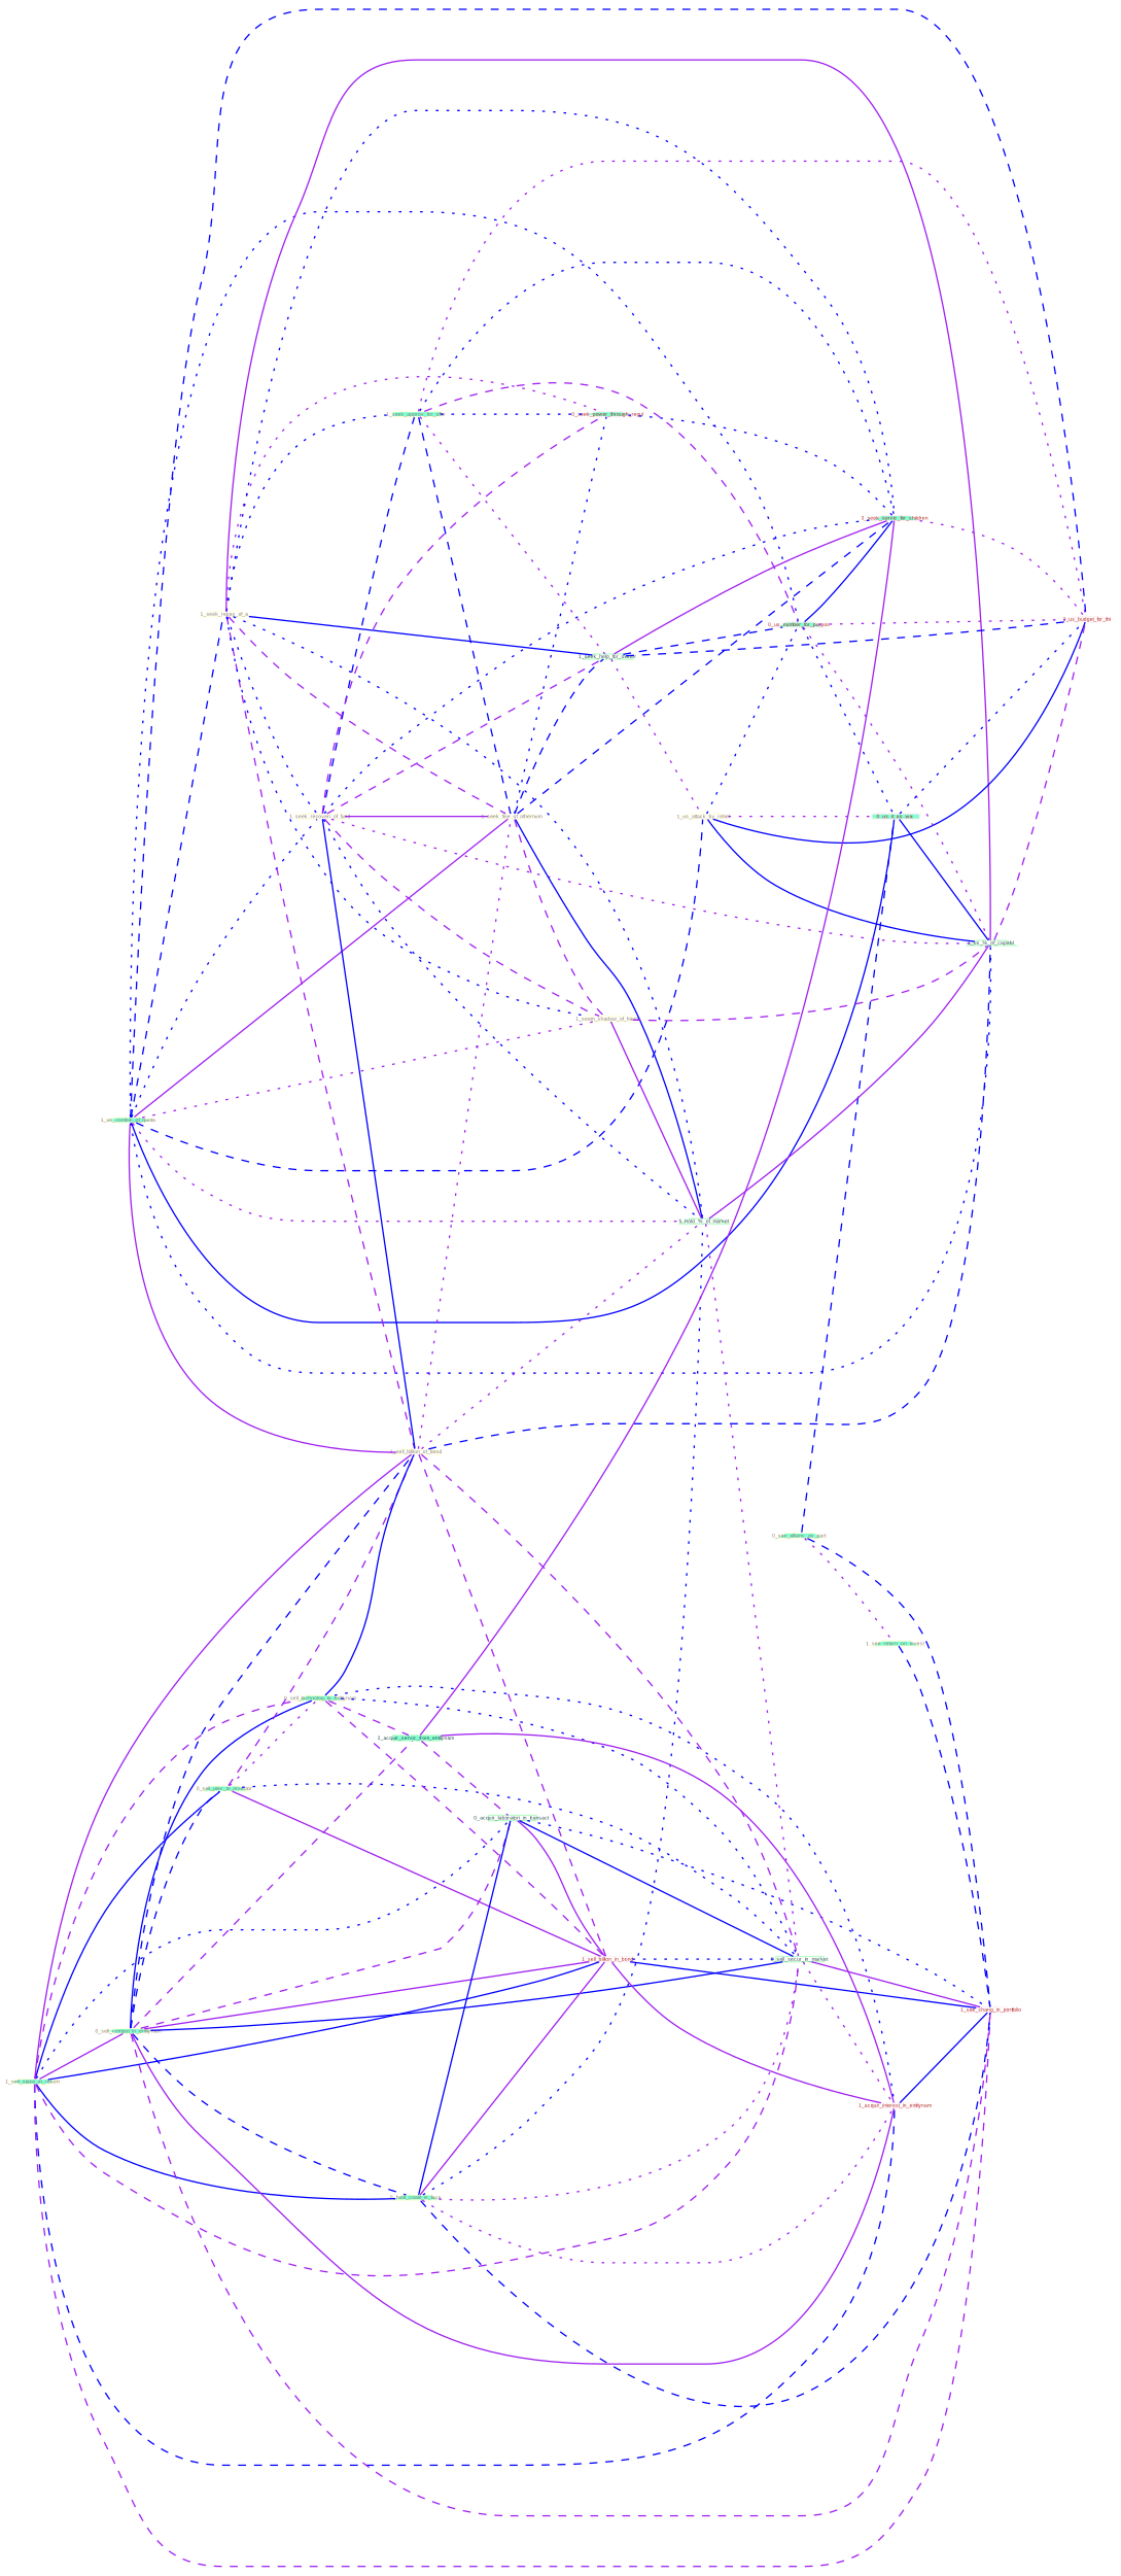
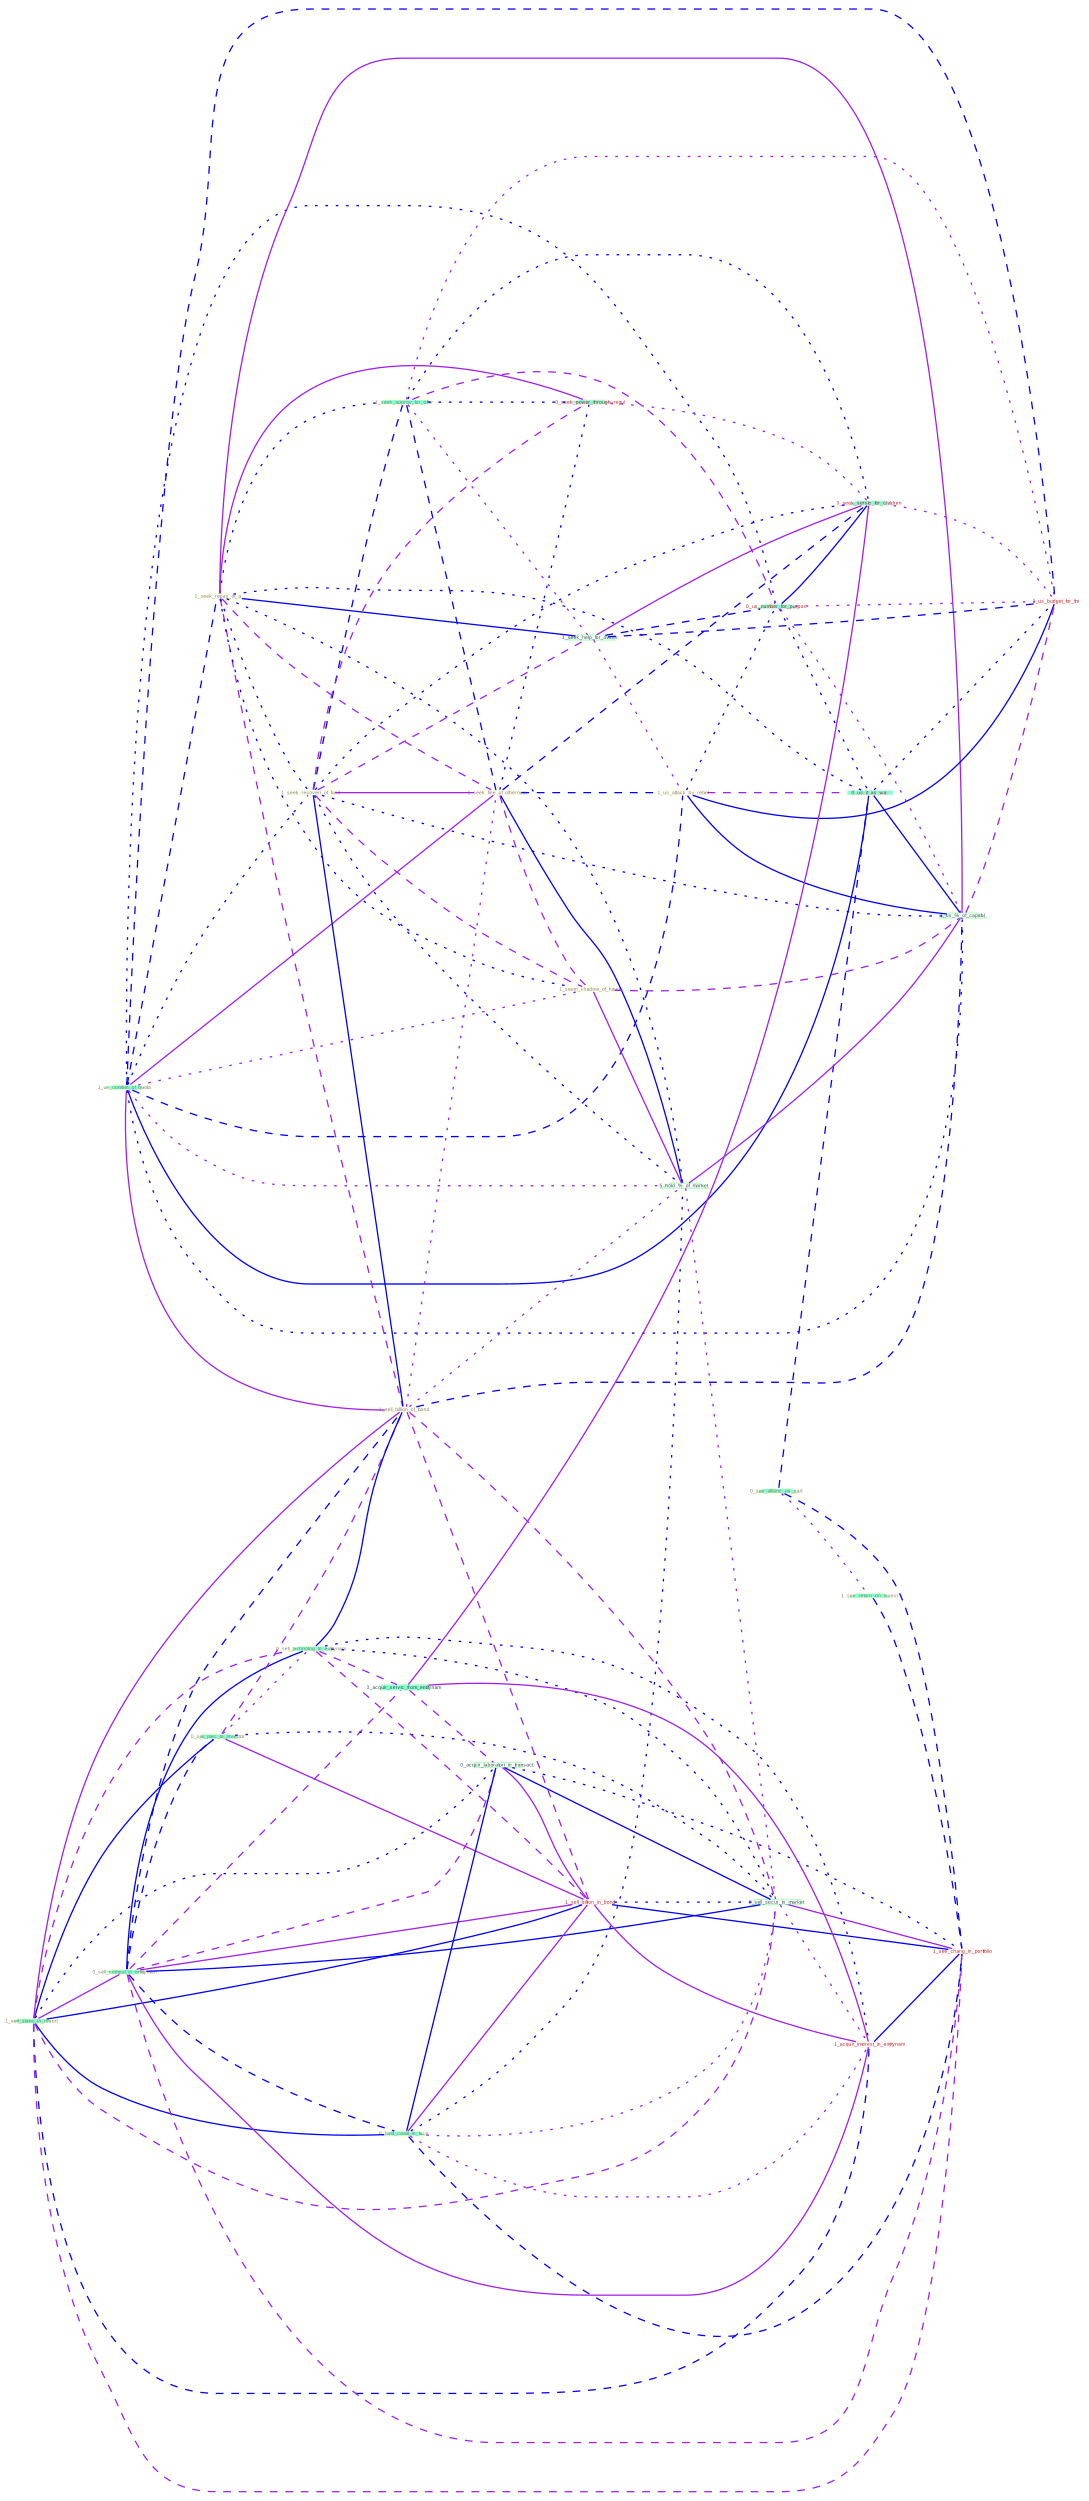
  graph {
    fontname="Liberation Sans"
    rankdir=LR
    node [color="#ffffe0" fillcolor=white fixedsize=true fontcolor="#8b7d6b" fontname="Liberation Sans" fontsize=4 shape=trapezium style=filled]
    edge [color=blue fontname="Liberation Sans" style=dotted w=1]
    "1_sell_stake_in_resort " [fillcolor=aquamarine height=.06 shape=hexagon width=.5]
    "1_us_combin_of_quota " [fillcolor=aquamarine height=.06 shape=hexagon width=.5]
    "0_sell_comput_in_entitynam " [fillcolor=aquamarine height=.06 shape=hexagon width=.5]
    "0_sell_piec_to_investor " [fillcolor=aquamarine height=.06 width=.5]
    "0_hold_coalit_in_face " [fillcolor=aquamarine height=.06 width=.5]
    "0_sell_technolog_to_entitynam " [fillcolor=aquamarine height=.06 width=.5]
    "1_seek_repay_of_a " [height=.06 width=.5]
    "1_seek_recoveri_of_fund " [height=.06 shape=box width=.5]
    "0_see_allianc_as_part " [fillcolor=aquamarine height=.06 width=.5]
    "1_seek_approv_for_offer " [fillcolor=aquamarine height=.06 shape=box width=.5]
    "1_sell_billion_of_bond " [height=.06 width=.5]
    "1_seek_fine_of_othernum " [height=.06 shape=hexagon width=.5]
    "1_us_attack_by_rebel " [height=.06 shape=hexagon width=.5]
    "1_seem_shadow_of_hawk " [height=.06 shape=box width=.5]
    "1_see_return_on_invest " [fillcolor=aquamarine height=.06 width=.5]
    "0_seek_power_through_regul " [color="#fff0f5" fillcolor=aquamarine fontcolor="#b22222" height=.06 shape=hexagon width=.5]
    "0_us_number_for_purpos " [color="#fff0f5" fillcolor=aquamarine fontcolor="#b22222" height=.06 width=.5]
    "1_sell_billion_in_bond " [color="#fff0f5" fontcolor="#b22222" height=.06 shape=box width=.5]
    "0_us_it_as_wai " [color="#fff0f5" fillcolor=aquamarine fontcolor="#b22222" height=.06 shape=box width=.5]
    "1_acquir_interest_in_entitynam " [color="#fff0f5" fontcolor="#b22222" height=.06 shape=box width=.5]
    "0_seek_servic_for_children " [color="#fff0f5" fillcolor=aquamarine fontcolor="#b22222" height=.06 width=.5]
    "1_see_chang_in_portfolio " [color="#fff0f5" fontcolor="#b22222" height=.06 width=.5]
    "0_us_budget_for_thi " [color="#fff0f5" fontcolor="#b22222" height=.06 shape=hexagon width=.5]
    "0_acquir_laboratori_in_transact " [color="#BDFCC9" fontcolor="#2f4f4f" height=.06 shape=box width=.5]
    "0_sell_secur_in_market " [color="#BDFCC9" fontcolor="#2f4f4f" height=.06 shape=box width=.5]
    n26 [color="#BDFCC9" fontcolor="#2f4f4f" height=.06 label="5_hold_%_of_market" width=.5]
    "1_us_%_of_capabl " [color="#BDFCC9" fontcolor="#2f4f4f" height=.06 width=.5]
    "0_acquir_servic_from_entitynam " [color="#BDFCC9" fillcolor=aquamarine fontcolor="#2f4f4f" height=.06 shape=box width=.5]
    "1_seek_help_for_owner " [color="#BDFCC9" fontcolor="#2f4f4f" height=.06 width=.5]
    subgraph sub_1 {
      "1_sell_stake_in_resort "
      "1_us_combin_of_quota "
      "0_sell_comput_in_entitynam "
      "0_sell_piec_to_investor "
      "0_hold_coalit_in_face "
      "0_sell_technolog_to_entitynam "
      "1_seek_repay_of_a "
      "1_seek_recoveri_of_fund "
      "0_see_allianc_as_part "
      "1_seek_approv_for_offer "
      "1_sell_billion_of_bond "
      "1_seek_fine_of_othernum "
      "1_us_attack_by_rebel "
      "1_seem_shadow_of_hawk "
      "1_see_return_on_invest "
    }
    subgraph sub_2 {
      "0_seek_power_through_regul "
      "0_us_number_for_purpos "
      "1_sell_billion_in_bond "
      "0_us_it_as_wai "
      "1_acquir_interest_in_entitynam "
      "0_seek_servic_for_children "
      "1_see_chang_in_portfolio "
      "0_us_budget_for_thi "
    }
    "1_sell_stake_in_resort " -- "0_sell_comput_in_entitynam " [color=purple style=solid w=2]
    "1_sell_stake_in_resort " -- "0_sell_piec_to_investor " [style=solid]
    "1_sell_stake_in_resort " -- "0_hold_coalit_in_face " [style=solid]
    "1_sell_stake_in_resort " -- "0_sell_technolog_to_entitynam " [color=purple style=dashed]
    "1_sell_stake_in_resort " -- "1_sell_billion_of_bond " [color=purple style=solid]
    "1_sell_stake_in_resort " -- "1_sell_billion_in_bond " [style=solid w=2]
    "1_sell_stake_in_resort " -- "1_acquir_interest_in_entitynam " [style=dashed]
    "1_sell_stake_in_resort " -- "1_see_chang_in_portfolio " [color=purple style=dashed]
    "1_sell_stake_in_resort " -- "0_acquir_laboratori_in_transact "
    "1_sell_stake_in_resort " -- "0_sell_secur_in_market " [color=purple style=dashed w=2]
    "1_us_combin_of_quota " -- "1_seek_repay_of_a " [style=dashed]
    "1_us_combin_of_quota " -- "1_seek_recoveri_of_fund "
    "1_us_combin_of_quota " -- "1_sell_billion_of_bond " [color=purple style=solid]
    "1_us_combin_of_quota " -- "1_seek_fine_of_othernum " [color=purple style=solid]
    "1_us_combin_of_quota " -- "1_us_attack_by_rebel " [style=dashed]
    "1_us_combin_of_quota " -- "1_seem_shadow_of_hawk " [color=purple]
    "1_us_combin_of_quota " -- "0_us_number_for_purpos "
    "1_us_combin_of_quota " -- "0_us_it_as_wai " [style=solid]
    "1_us_combin_of_quota " -- "0_us_budget_for_thi " [style=dashed]
    "1_us_combin_of_quota " -- n26 [color=purple]
    "1_us_combin_of_quota " -- "1_us_%_of_capabl " [w=2]
    "0_sell_comput_in_entitynam " -- "0_sell_piec_to_investor " [style=dashed]
    "0_sell_comput_in_entitynam " -- "0_hold_coalit_in_face " [style=dashed]
    "0_sell_comput_in_entitynam " -- "0_sell_technolog_to_entitynam " [style=solid w=2]
    "0_sell_comput_in_entitynam " -- "1_sell_billion_of_bond " [style=dashed]
    "0_sell_comput_in_entitynam " -- "1_sell_billion_in_bond " [color=purple style=solid w=2]
    "0_sell_comput_in_entitynam " -- "1_acquir_interest_in_entitynam " [color=purple style=solid w=2]
    "0_sell_comput_in_entitynam " -- "1_see_chang_in_portfolio " [color=purple style=dashed]
    "0_sell_comput_in_entitynam " -- "0_acquir_laboratori_in_transact " [color=purple style=dashed]
    "0_sell_comput_in_entitynam " -- "0_sell_secur_in_market " [style=solid w=2]
    "0_sell_comput_in_entitynam " -- "0_acquir_servic_from_entitynam " [color=purple style=dashed]
    "0_sell_piec_to_investor " -- "0_sell_technolog_to_entitynam " [color=purple w=2]
    "0_sell_piec_to_investor " -- "1_sell_billion_of_bond " [color=purple style=dashed]
    "0_sell_piec_to_investor " -- "1_sell_billion_in_bond " [color=purple style=solid]
    "0_sell_piec_to_investor " -- "0_sell_secur_in_market "
    "0_hold_coalit_in_face " -- "1_sell_billion_in_bond " [color=purple style=solid]
    "0_hold_coalit_in_face " -- "1_acquir_interest_in_entitynam " [color=purple]
    "0_hold_coalit_in_face " -- "1_see_chang_in_portfolio " [style=dashed]
    "0_hold_coalit_in_face " -- "0_acquir_laboratori_in_transact " [style=solid]
    "0_hold_coalit_in_face " -- "0_sell_secur_in_market " [color=purple]
    "0_hold_coalit_in_face " -- n26
    "0_sell_technolog_to_entitynam " -- "1_sell_billion_of_bond " [style=solid]
    "0_sell_technolog_to_entitynam " -- "1_sell_billion_in_bond " [color=purple style=dashed]
    "0_sell_technolog_to_entitynam " -- "1_acquir_interest_in_entitynam "
    "0_sell_technolog_to_entitynam " -- "0_sell_secur_in_market "
    "0_sell_technolog_to_entitynam " -- "0_acquir_servic_from_entitynam " [color=purple style=dashed]
    "1_seek_repay_of_a " -- "1_seek_recoveri_of_fund " [w=2]
    "1_seek_repay_of_a " -- "1_seek_approv_for_offer "
    "1_seek_repay_of_a " -- "1_sell_billion_of_bond " [color=purple style=dashed]
    "1_seek_repay_of_a " -- "1_seek_fine_of_othernum " [color=purple style=dashed w=2]
    "1_seek_repay_of_a " -- "1_seem_shadow_of_hawk "
-   "1_seek_repay_of_a " -- "0_seek_power_through_regul " [color=purple]
-   "1_seek_repay_of_a " -- "0_seek_servic_for_children "
+   "1_seek_repay_of_a " -- "0_seek_power_through_regul " [color=purple style=solid]
+   "1_seek_repay_of_a " -- "0_us_it_as_wai "
    "1_seek_repay_of_a " -- n26
    "1_seek_repay_of_a " -- "1_us_%_of_capabl " [color=purple style=solid]
    "1_seek_repay_of_a " -- "1_seek_help_for_owner " [style=solid]
    "1_seek_recoveri_of_fund " -- "1_seek_approv_for_offer " [style=dashed]
    "1_seek_recoveri_of_fund " -- "1_sell_billion_of_bond " [style=solid]
    "1_seek_recoveri_of_fund " -- "1_seek_fine_of_othernum " [color=purple style=solid w=2]
    "1_seek_recoveri_of_fund " -- "1_seem_shadow_of_hawk " [color=purple style=dashed]
    "1_seek_recoveri_of_fund " -- "0_seek_power_through_regul " [color=purple style=dashed]
    "1_seek_recoveri_of_fund " -- "0_seek_servic_for_children "
    "1_seek_recoveri_of_fund " -- n26
-   "1_seek_recoveri_of_fund " -- "1_us_%_of_capabl " [color=purple]
+   "1_seek_recoveri_of_fund " -- "1_us_%_of_capabl "
    "1_seek_recoveri_of_fund " -- "1_seek_help_for_owner " [color=purple style=dashed]
    "0_see_allianc_as_part " -- "1_see_return_on_invest " [color=purple]
    "0_see_allianc_as_part " -- "0_us_it_as_wai " [style=dashed]
    "0_see_allianc_as_part " -- "1_see_chang_in_portfolio " [style=dashed]
    "1_seek_approv_for_offer " -- "1_seek_fine_of_othernum " [style=dashed]
    "1_seek_approv_for_offer " -- "0_seek_power_through_regul "
    "1_seek_approv_for_offer " -- "0_us_number_for_purpos " [color=purple style=dashed]
    "1_seek_approv_for_offer " -- "0_seek_servic_for_children " [w=2]
    "1_seek_approv_for_offer " -- "0_us_budget_for_thi " [color=purple]
    "1_seek_approv_for_offer " -- "1_seek_help_for_owner " [color=purple w=2]
    "1_sell_billion_of_bond " -- "1_seek_fine_of_othernum " [color=purple]
    "1_sell_billion_of_bond " -- "1_sell_billion_in_bond " [color=purple style=dashed w=3]
    "1_sell_billion_of_bond " -- "0_sell_secur_in_market " [color=purple style=dashed]
    "1_sell_billion_of_bond " -- n26 [color=purple]
    "1_sell_billion_of_bond " -- "1_us_%_of_capabl " [style=dashed]
    "1_seek_fine_of_othernum " -- "1_seem_shadow_of_hawk " [color=purple style=dashed]
    "1_seek_fine_of_othernum " -- "0_seek_power_through_regul "
    "1_seek_fine_of_othernum " -- "0_seek_servic_for_children " [style=dashed]
    "1_seek_fine_of_othernum " -- n26 [style=solid]
-   "1_seek_fine_of_othernum " -- "1_seek_help_for_owner " [style=dashed]
+   "1_seek_fine_of_othernum " -- "1_us_attack_by_rebel " [style=dashed]
    "1_us_attack_by_rebel " -- "0_us_number_for_purpos "
-   "1_us_attack_by_rebel " -- "0_us_it_as_wai " [color=purple]
+   "1_us_attack_by_rebel " -- "0_us_it_as_wai " [color=purple style=dashed]
    "1_us_attack_by_rebel " -- "0_us_budget_for_thi " [style=solid]
    "1_us_attack_by_rebel " -- "1_us_%_of_capabl " [style=solid]
    "1_seem_shadow_of_hawk " -- n26 [color=purple style=solid]
    "1_seem_shadow_of_hawk " -- "1_us_%_of_capabl " [color=purple style=dashed]
    "1_see_return_on_invest " -- "1_see_chang_in_portfolio " [style=dashed]
-   "0_seek_power_through_regul " -- "0_seek_servic_for_children "
+   "0_seek_power_through_regul " -- "0_seek_servic_for_children " [color=purple]
    "0_us_number_for_purpos " -- "0_us_it_as_wai "
    "0_us_number_for_purpos " -- "0_seek_servic_for_children " [style=solid]
    "0_us_number_for_purpos " -- "0_us_budget_for_thi " [color=purple w=2]
    "0_us_number_for_purpos " -- "1_us_%_of_capabl " [color=purple]
    "1_sell_billion_in_bond " -- "1_acquir_interest_in_entitynam " [color=purple style=solid]
    "1_sell_billion_in_bond " -- "1_see_chang_in_portfolio " [style=solid]
    "1_sell_billion_in_bond " -- "0_sell_secur_in_market " [w=2]
    "0_us_it_as_wai " -- "0_us_budget_for_thi "
    "0_us_it_as_wai " -- "1_us_%_of_capabl " [style=solid]
    "1_acquir_interest_in_entitynam " -- "1_see_chang_in_portfolio " [style=solid]
    "0_seek_servic_for_children " -- "0_us_budget_for_thi " [color=purple]
    "0_acquir_laboratori_in_transact " -- "1_sell_billion_in_bond " [color=purple style=solid]
    "0_acquir_laboratori_in_transact " -- "1_see_chang_in_portfolio "
    "0_acquir_laboratori_in_transact " -- "0_sell_secur_in_market " [style=solid]
    "0_sell_secur_in_market " -- "1_acquir_interest_in_entitynam " [color=purple]
    "0_sell_secur_in_market " -- "1_see_chang_in_portfolio " [color=purple style=solid]
    n26 -- "0_sell_secur_in_market " [color=purple]
    n26 -- "1_us_%_of_capabl " [color=purple style=solid w=2]
    "1_us_%_of_capabl " -- "0_us_budget_for_thi " [color=purple style=dashed]
    "0_acquir_servic_from_entitynam " -- "1_acquir_interest_in_entitynam " [color=purple style=solid w=2]
    "0_acquir_servic_from_entitynam " -- "0_seek_servic_for_children " [color=purple style=solid]
    "0_acquir_servic_from_entitynam " -- "0_acquir_laboratori_in_transact " [color=purple style=dashed]
    "1_seek_help_for_owner " -- "1_us_attack_by_rebel " [color=purple]
    "1_seek_help_for_owner " -- "0_us_number_for_purpos " [style=dashed]
    "1_seek_help_for_owner " -- "0_seek_servic_for_children " [color=purple style=solid w=2]
    "1_seek_help_for_owner " -- "0_us_budget_for_thi " [style=dashed]
  }
